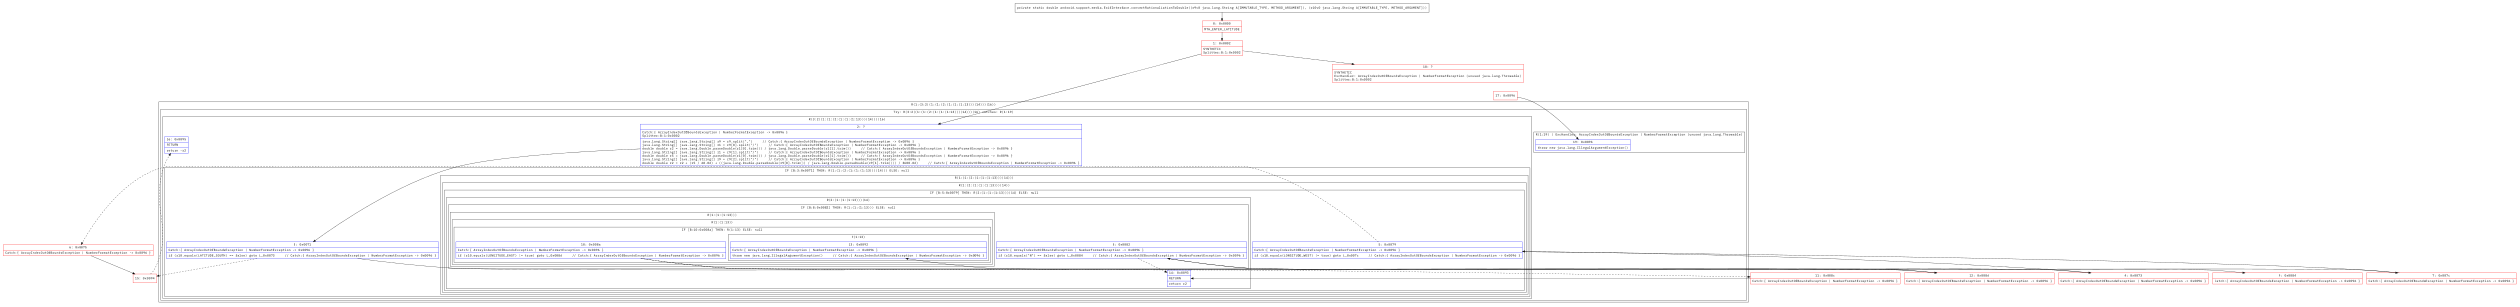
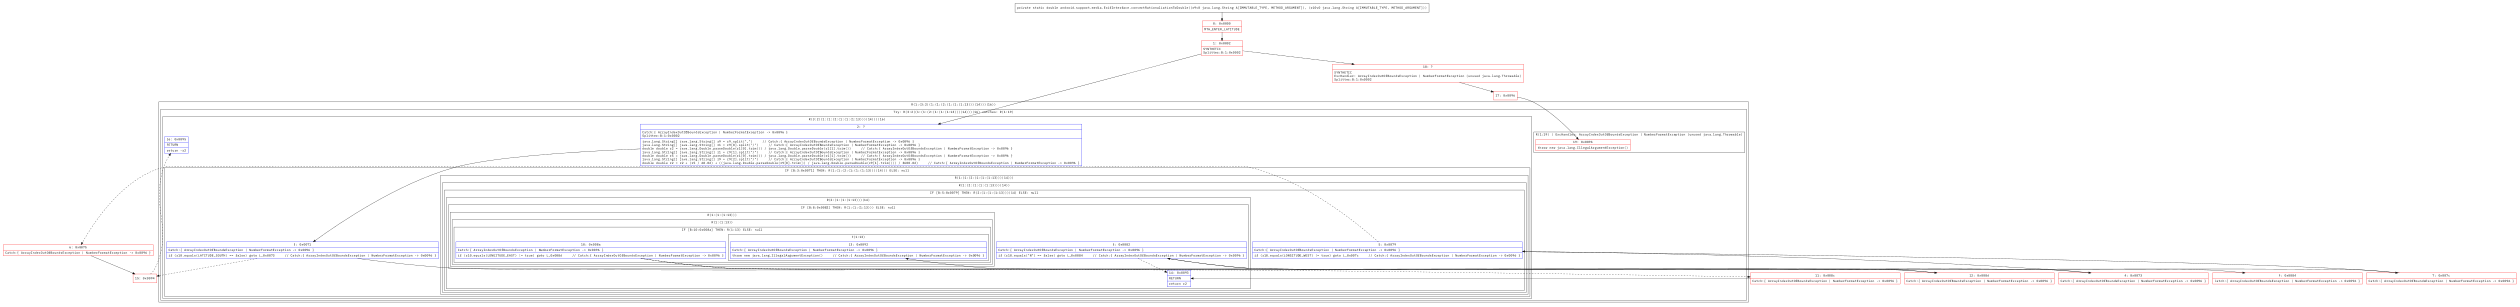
  digraph {
    fontname="IBM Plex Mono"
    node [color=red fontname="IBM Plex Mono" shape=record]
    edge [fontname="IBM Plex Mono"]
    n1 [color=blue label="{13\:\ 0x0092|Catch:\{ ArrayIndexOutOfBoundsException \| NumberFormatException \-\> 0x0096 \}\l|throw new java.lang.IllegalArgumentException()     \/\/ Catch:\{ ArrayIndexOutOfBoundsException \| NumberFormatException \-\> 0x0096 \}\l}"]
    n2 [color=blue label="{10\:\ 0x008a|Catch:\{ ArrayIndexOutOfBoundsException \| NumberFormatException \-\> 0x0096 \}\l|if (r10.equals(LONGITUDE_EAST) != true) goto L_0x008d     \/\/ Catch:\{ ArrayIndexOutOfBoundsException \| NumberFormatException \-\> 0x0096 \}\l}"]
    n3 [color=blue label="{8\:\ 0x0082|Catch:\{ ArrayIndexOutOfBoundsException \| NumberFormatException \-\> 0x0096 \}\l|if (r10.equals(\"N\") == false) goto L_0x0084     \/\/ Catch:\{ ArrayIndexOutOfBoundsException \| NumberFormatException \-\> 0x0096 \}\l}"]
    n4 [color=blue label="{14\:\ 0x0093|RETURN\l|return r2\l}"]
    n5 [color=blue label="{5\:\ 0x0079|Catch:\{ ArrayIndexOutOfBoundsException \| NumberFormatException \-\> 0x0096 \}\l|if (r10.equals(LONGITUDE_WEST) != true) goto L_0x007c     \/\/ Catch:\{ ArrayIndexOutOfBoundsException \| NumberFormatException \-\> 0x0096 \}\l}"]
    n6 [color=blue label="{3\:\ 0x0071|Catch:\{ ArrayIndexOutOfBoundsException \| NumberFormatException \-\> 0x0096 \}\l|if (r10.equals(LATITUDE_SOUTH) == false) goto L_0x0073     \/\/ Catch:\{ ArrayIndexOutOfBoundsException \| NumberFormatException \-\> 0x0096 \}\l}"]
    n7 [color=blue label="{2\:\ ?|Catch:\{ ArrayIndexOutOfBoundsException \| NumberFormatException \-\> 0x0096 \}\lSplitter:B:1:0x0002\l|java.lang.String[] java.lang.String[] r9 = r9.split(\",\")     \/\/ Catch:\{ ArrayIndexOutOfBoundsException \| NumberFormatException \-\> 0x0096 \}\ljava.lang.String[] java.lang.String[] r1 = r9[0].split(\"\/\")     \/\/ Catch:\{ ArrayIndexOutOfBoundsException \| NumberFormatException \-\> 0x0096 \}\ldouble double r2 = java.lang.Double.parseDouble(r1[0].trim()) \/ java.lang.Double.parseDouble(r1[1].trim())     \/\/ Catch:\{ ArrayIndexOutOfBoundsException \| NumberFormatException \-\> 0x0096 \}\ljava.lang.String[] java.lang.String[] r1 = r9[1].split(\"\/\")     \/\/ Catch:\{ ArrayIndexOutOfBoundsException \| NumberFormatException \-\> 0x0096 \}\ldouble double r5 = java.lang.Double.parseDouble(r1[0].trim()) \/ java.lang.Double.parseDouble(r1[1].trim())     \/\/ Catch:\{ ArrayIndexOutOfBoundsException \| NumberFormatException \-\> 0x0096 \}\ljava.lang.String[] java.lang.String[] r9 = r9[2].split(\"\/\")     \/\/ Catch:\{ ArrayIndexOutOfBoundsException \| NumberFormatException \-\> 0x0096 \}\ldouble double r2 = r2 + (r5 \/ 60.0d) + ((java.lang.Double.parseDouble(r9[0].trim()) \/ java.lang.Double.parseDouble(r9[1].trim())) \/ 3600.0d)     \/\/ Catch:\{ ArrayIndexOutOfBoundsException \| NumberFormatException \-\> 0x0096 \}\l}"]
    n8 [color=blue label="{16\:\ 0x0095|RETURN\l|return \-r2\l}"]
-   n9 [color=blue label="{19\:\ 0x009b|throw new java.lang.IllegalArgumentException()\l}"]
+   n9 [label="{19\:\ 0x009b|throw new java.lang.IllegalArgumentException()\l}"]
    n10 [label="{11\:\ 0x008c|Catch:\{ ArrayIndexOutOfBoundsException \| NumberFormatException \-\> 0x0096 \}\l}"]
    n11 [label="{12\:\ 0x008d|Catch:\{ ArrayIndexOutOfBoundsException \| NumberFormatException \-\> 0x0096 \}\l}"]
    n12 [label="{9\:\ 0x0084|Catch:\{ ArrayIndexOutOfBoundsException \| NumberFormatException \-\> 0x0096 \}\l}"]
    n13 [label="{6\:\ 0x007b|Catch:\{ ArrayIndexOutOfBoundsException \| NumberFormatException \-\> 0x0096 \}\l}"]
    n14 [label="{7\:\ 0x007c|Catch:\{ ArrayIndexOutOfBoundsException \| NumberFormatException \-\> 0x0096 \}\l}"]
    n15 [label="{4\:\ 0x0073|Catch:\{ ArrayIndexOutOfBoundsException \| NumberFormatException \-\> 0x0096 \}\l}"]
    n16 [label="{15\:\ 0x0094}"]
    n17 [label="{0\:\ 0x0000|MTH_ENTER_LATITUDE\l}"]
    n18 [label="{1\:\ 0x0002|SYNTHETIC\lSplitter:B:1:0x0002\l}"]
    n19 [label="{18\:\ ?|SYNTHETIC\lExcHandler: ArrayIndexOutOfBoundsException \| NumberFormatException (unused java.lang.Throwable)\lSplitter:B:1:0x0002\l}"]
    n20 [label="{17\:\ 0x0096}"]
    n21 [label="{private static double android.support.media.ExifInterface.convertRationalLatLonToDouble((r9v0 java.lang.String A[IMMUTABLE_TYPE, METHOD_ARGUMENT]), (r10v0 java.lang.String A[IMMUTABLE_TYPE, METHOD_ARGUMENT])) }" color=""]
    subgraph cluster_1 {
      label="R(1:(3:2|(1:(1:(2:(1:(1:(1:13)))|14)))|16))"
      subgraph cluster_2 {
        label="Try: R(3:2|(1:(1:(2:(1:(1:(1:13)))|14)))|16) catches: R(1:19)"
        subgraph cluster_3 {
          label="R(3:2|(1:(1:(2:(1:(1:(1:13)))|14)))|16)"
          n7
          n8
          subgraph cluster_4 {
            label="IF [B:3:0x0071] THEN: R(1:(1:(2:(1:(1:(1:13)))|14))) ELSE: null"
            n6
            subgraph cluster_5 {
              label="R(1:(1:(2:(1:(1:(1:13)))|14)))"
              subgraph cluster_6 {
                label="R(1:(2:(1:(1:(1:13)))|14))"
                subgraph cluster_7 {
                  label="IF [B:5:0x0079] THEN: R(2:(1:(1:(1:13)))|14) ELSE: null"
                  n5
                  subgraph cluster_8 {
                    label="R(2:(1:(1:(1:13)))|14)"
                    n4
                    subgraph cluster_9 {
                      label="IF [B:8:0x0082] THEN: R(1:(1:(1:13))) ELSE: null"
                      n3
                      subgraph cluster_10 {
                        label="R(1:(1:(1:13)))"
                        subgraph cluster_11 {
                          label="R(1:(1:13))"
                          subgraph cluster_12 {
                            label="IF [B:10:0x008a] THEN: R(1:13) ELSE: null"
                            n2
                            subgraph cluster_13 {
                              label="R(1:13)"
                              n1
                            }
                          }
                        }
                      }
                    }
                  }
                }
              }
            }
          }
        }
        subgraph cluster_14 {
          label="R(1:19) | ExcHandler: ArrayIndexOutOfBoundsException \| NumberFormatException (unused java.lang.Throwable)\l"
          n9
        }
      }
    }
    subgraph cluster_15 {
      label="R(1:19) | ExcHandler: ArrayIndexOutOfBoundsException \| NumberFormatException (unused java.lang.Throwable)\l"
    }
    n2 -> n10 [style=dashed]
    n2 -> n11
    n3 -> n4 [style=dashed]
    n3 -> n12
    n5 -> n13 [style=dashed]
    n5 -> n14
    n6 -> n15
    n6 -> n16 [style=dashed]
    n7 -> n6
    n10 -> n4
    n11 -> n1
    n13 -> n16
    n14 -> n3
    n15 -> n5
    n16 -> n8 [style=dashed]
    n17 -> n18
    n18 -> n7
    n18 -> n19
+   n19 -> n20
    n20 -> n9
    n21 -> n17
  }
